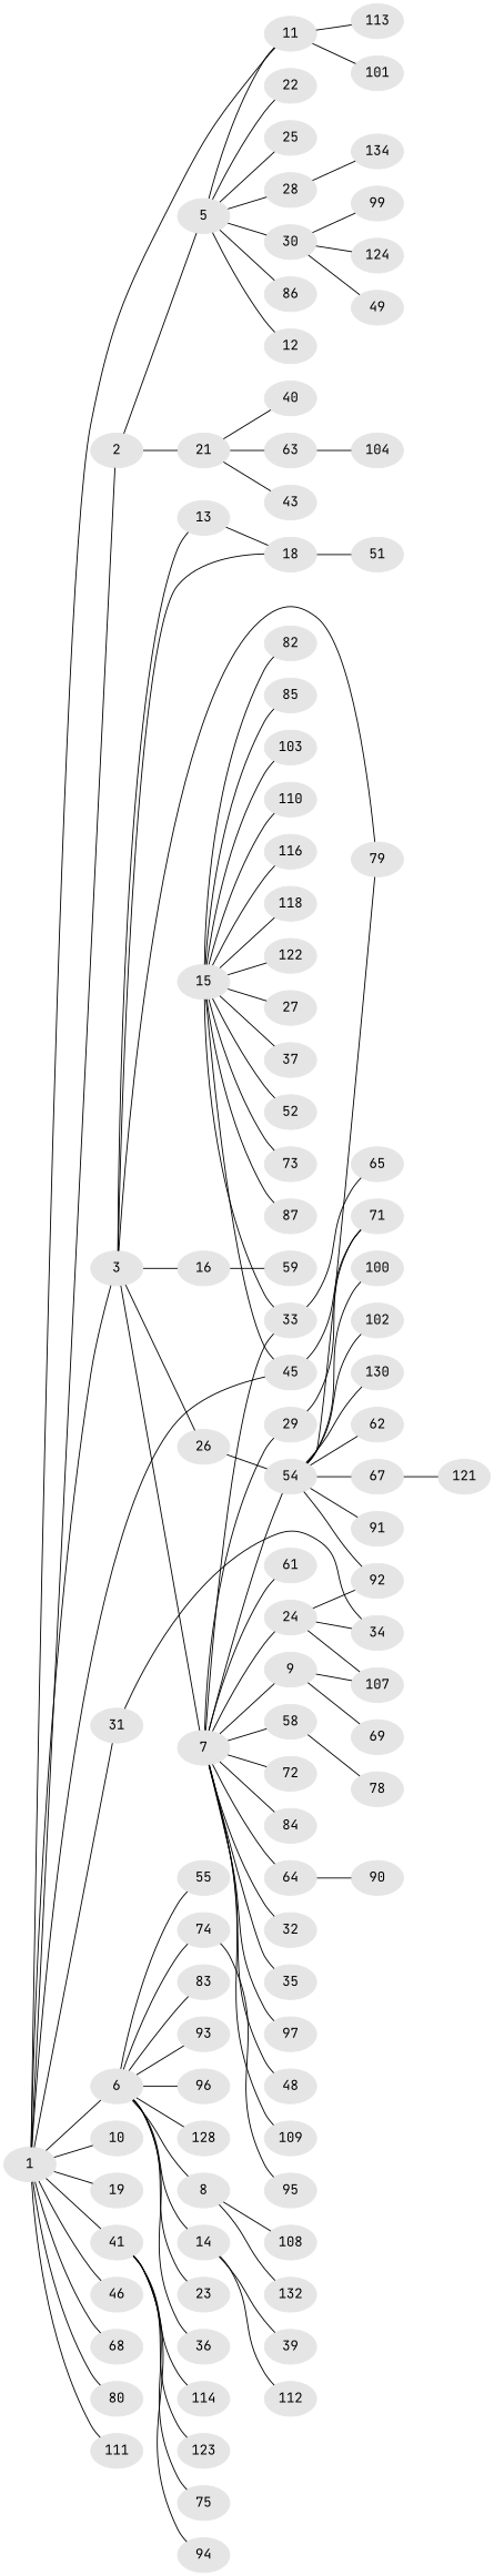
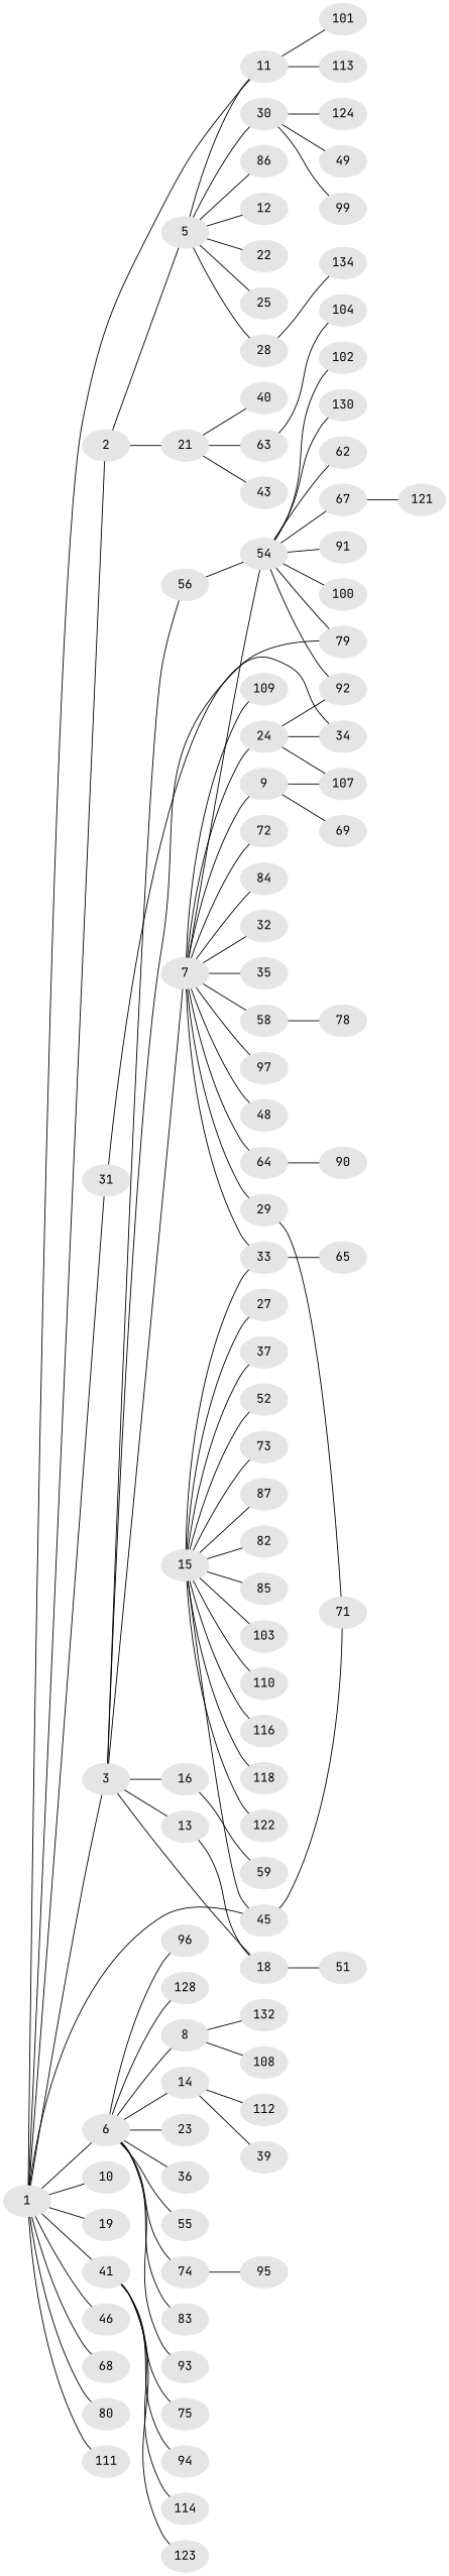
  graph {
    fontname="JetBrains Mono"
    rankdir=LR
    node [color=gray90 fontname="JetBrains Mono" style=filled]
    edge [fontname="JetBrains Mono"]
    1 [super="+4"]
    2
    3 [super="+127"]
    6 [super="+98"]
    10 [super="+60"]
    11 [super="+47"]
    19
    31
    41 [super="+42"]
    45 [super="+66"]
    46
    68
    80 [super="+89"]
    111
    5 [super="+20"]
    21 [super="+88"]
    7 [super="+38"]
    13
    16 [super="+87"]
    18 [super="+53"]
-   26 [super="+117"]
+   26 [super="+117" label=56]
    79
    8 [super="+57"]
    14 [super="+17"]
    23
    36 [super="+131"]
    55 [super="+56"]
    74 [super="+105"]
    83
    93
    96
    128
    101
    113
    34
    75
    94
    114 [super="+129"]
    123
    71 [super="+125"]
    12
    22
    25
    28
    30 [super="+115"]
    86
    43
    n48 [label=40 super="+133"]
    63
    9
    24 [super="+76"]
    29
    32
    33 [super="+119"]
    35 [super="+106"]
    48
    54 [super="+81"]
    58
-   61
    64
    72
    84
    97
    109
    59
    51
    134
    49
    99
    124
    108
    132
    39 [super="+40"]
    112
    95
    69
    107
    92
    65
    62
    67 [super="+120"]
    91
    100
    102
    130
    78
    90
    15 [super="+70"]
    27
    37 [super="+50"]
    52
    73
    n93 [label=87]
    82
    85 [super="+126"]
    103
    110
    116
    118
    122
    104
    121
    1 -- 2
    1 -- 3
    1 -- 6
    1 -- 10
    1 -- 11
    1 -- 19
    1 -- 31
    1 -- 41 [weight=2]
    1 -- 45
    1 -- 46
    1 -- 68
    1 -- 80
    1 -- 111
    2 -- 5
    2 -- 21
    3 -- 7
    3 -- 13
    3 -- 16
    3 -- 18
    3 -- 26
    3 -- 79
    6 -- 8
    6 -- 14
    6 -- 23
    6 -- 36
    6 -- 55
    6 -- 74
    6 -- 83
    6 -- 93
    6 -- 96
    6 -- 128
    11 -- 101
    11 -- 113
    31 -- 34
    41 -- 75
    41 -- 94
    41 -- 114
    41 -- 123
    45 -- 71
    5 -- 11
    5 -- 12
    5 -- 22
    5 -- 25
    5 -- 28
    5 -- 30
    5 -- 86
    21 -- 43
    21 -- n48
    21 -- 63
    7 -- 9
    7 -- 24
    7 -- 29
    7 -- 32
    7 -- 33
    7 -- 35
    7 -- 48
    7 -- 54
    7 -- 58
-   7 -- 61
    7 -- 64
    7 -- 72
    7 -- 84
    7 -- 97
    7 -- 109
    13 -- 18
    16 -- 59
    18 -- 51
    26 -- 54
    8 -- 108
    8 -- 132
    14 -- 39
    14 -- 112
    74 -- 95
    28 -- 134
    30 -- 49
    30 -- 99
    30 -- 124
    63 -- 104
    9 -- 69
    9 -- 107
    24 -- 34
    24 -- 107
    24 -- 92
    29 -- 71
    33 -- 65
    54 -- 79
    54 -- 92
    54 -- 62
    54 -- 67
    54 -- 91
    54 -- 100
    54 -- 102
    54 -- 130
    58 -- 78
    64 -- 90
    67 -- 121
    15 -- 45
    15 -- 33
    15 -- 27
    15 -- 37
    15 -- 52
    15 -- 73
    15 -- n93
    15 -- 82
    15 -- 85
    15 -- 103
    15 -- 110
    15 -- 116
    15 -- 118
    15 -- 122
  }
